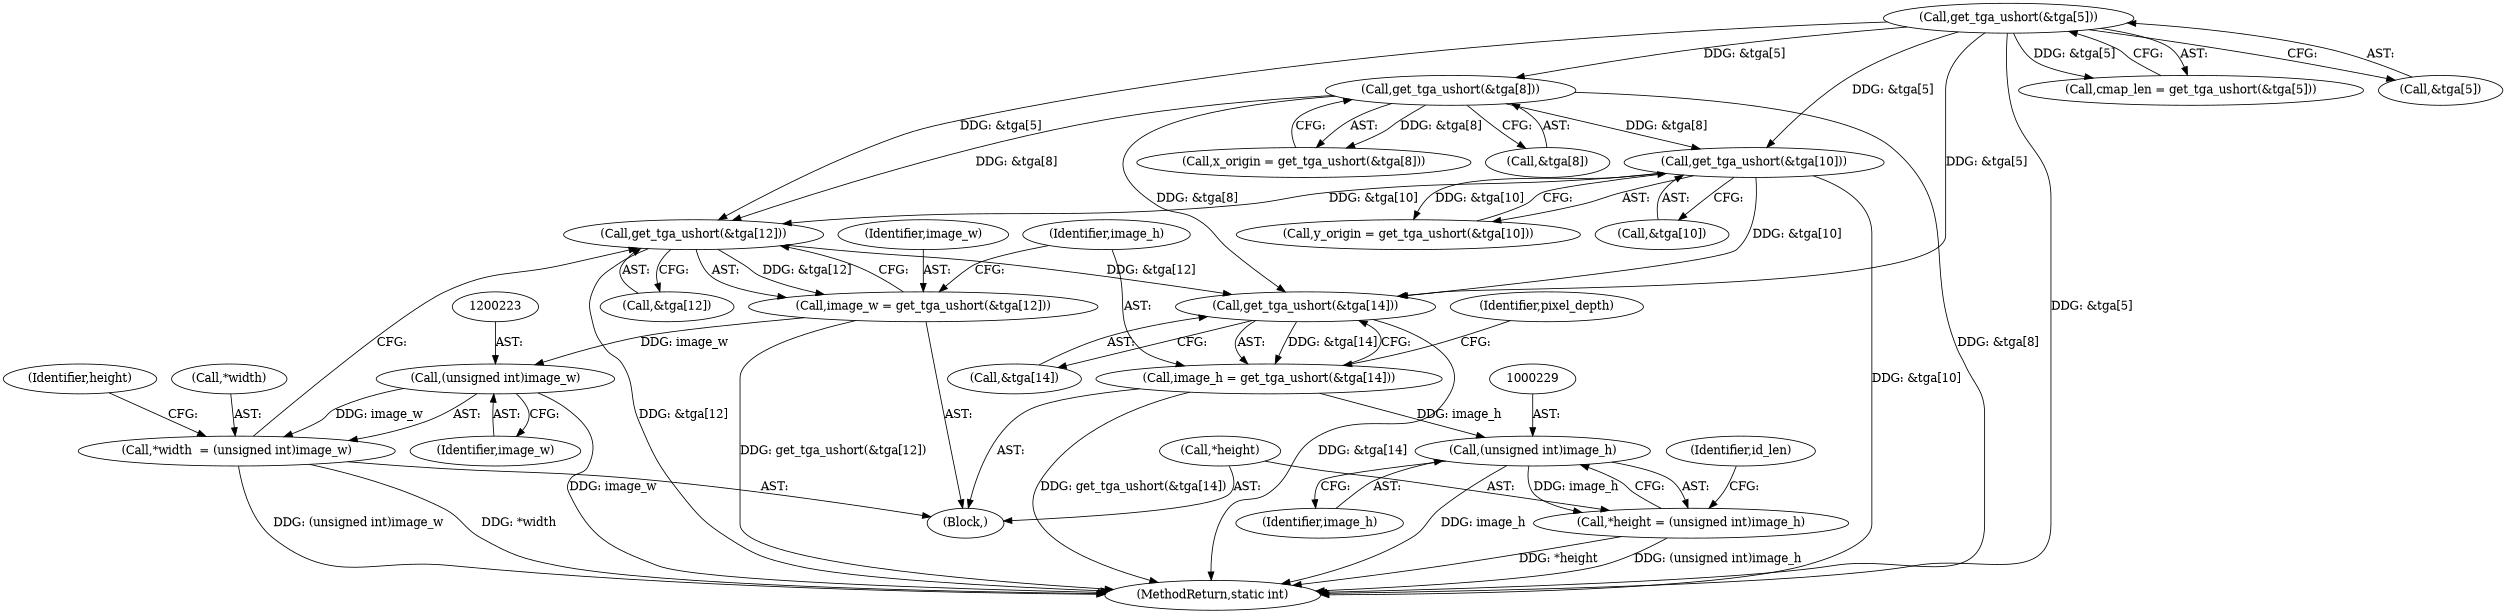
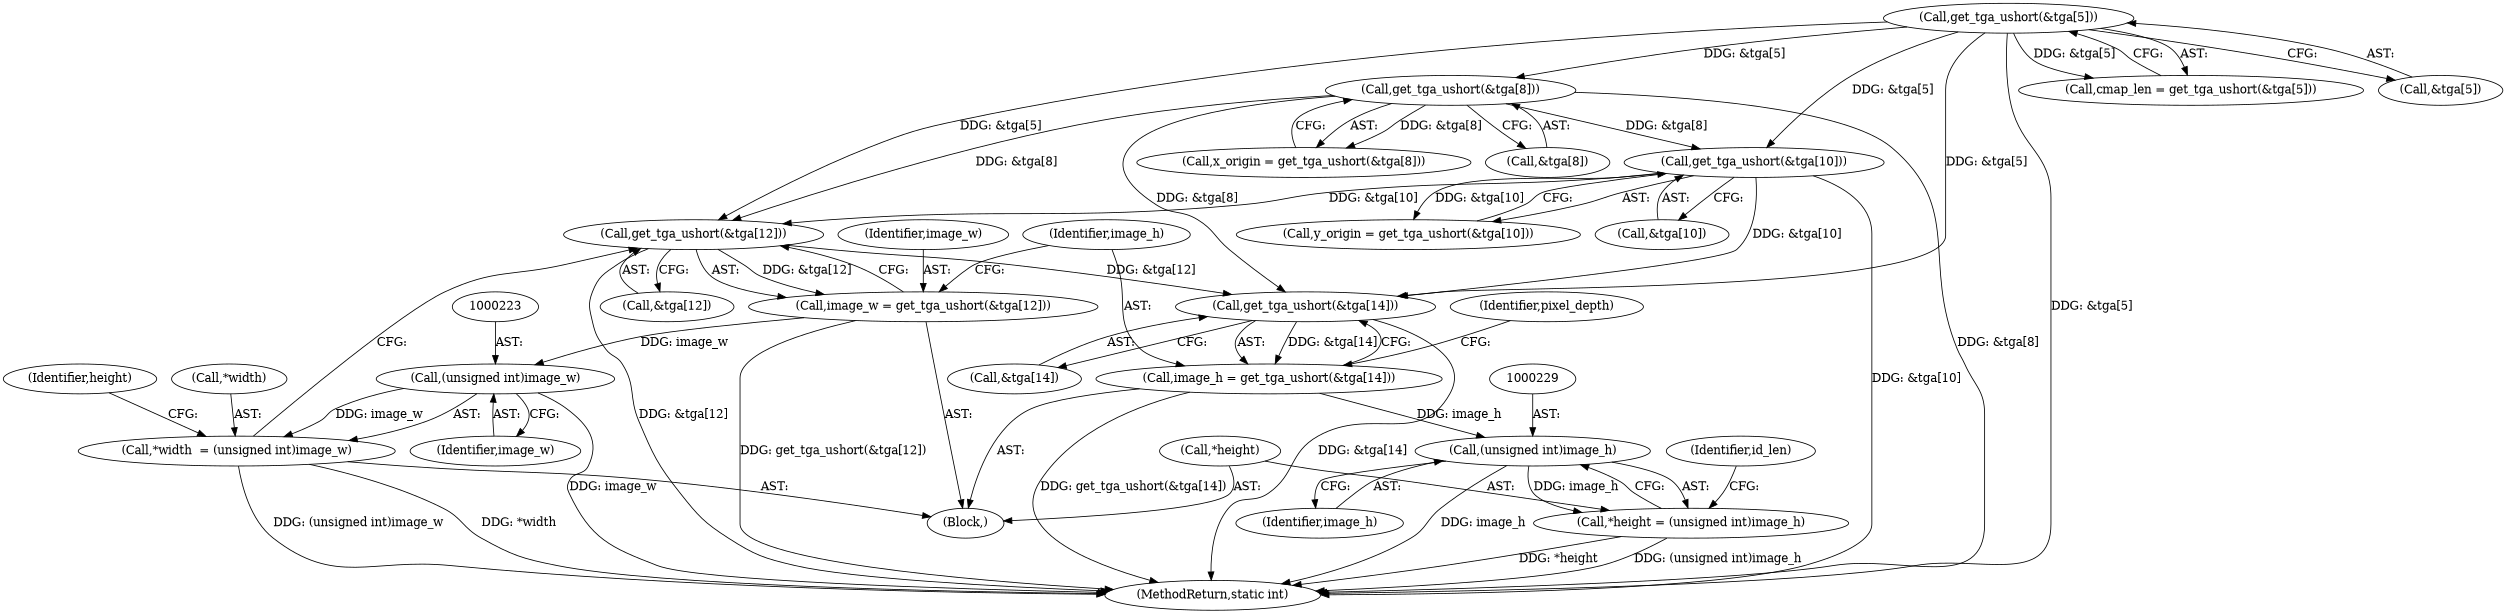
  digraph {
    n1 [label="(Call,get_tga_ushort(&tga[12]))"]
    n2 [label="(Call,image_w = get_tga_ushort(&tga[12]))"]
    n3 [label="(Call,get_tga_ushort(&tga[14]))"]
    n4 [label="(MethodReturn,static int)"]
    n5 [label="(Call,&tga[12])"]
    n6 [label="(Call,(unsigned int)image_w)"]
    n7 [label="(Block,)"]
    n8 [label="(Call,image_h = get_tga_ushort(&tga[14]))"]
    n9 [label="(Call,&tga[14])"]
    n10 [label="(Call,get_tga_ushort(&tga[8]))"]
    n11 [label="(Call,get_tga_ushort(&tga[10]))"]
    n12 [label="(Call,x_origin = get_tga_ushort(&tga[8]))"]
    n13 [label="(Call,&tga[8])"]
    n14 [label="(Call,y_origin = get_tga_ushort(&tga[10]))"]
    n15 [label="(Call,&tga[10])"]
    n16 [label="(Call,get_tga_ushort(&tga[5]))"]
    n17 [label="(Call,cmap_len = get_tga_ushort(&tga[5]))"]
    n18 [label="(Call,&tga[5])"]
    n19 [label="(Call,*width  = (unsigned int)image_w)"]
    n20 [label="(Identifier,image_w)"]
    n21 [label="(Call,(unsigned int)image_h)"]
    n22 [label="(Call,*height = (unsigned int)image_h)"]
    n23 [label="(Identifier,image_h)"]
    n24 [label="(Identifier,pixel_depth)"]
    n25 [label="(Identifier,height)"]
    n26 [label="(Identifier,image_h)"]
    n27 [label="(Identifier,id_len)"]
    n28 [label="(Identifier,image_w)"]
    n29 [label="(Call,*width)"]
    n30 [label="(Call,*height)"]
-   1000223 [label=1200223]
+   1000223
    1000229
    n1 -> n2 [label="AST: "]
    n1 -> n2 [label="DDG: &tga[12]"]
    n1 -> n3 [label="DDG: &tga[12]"]
    n1 -> n4 [label="DDG: &tga[12]"]
    n1 -> n5 [label="CFG: "]
    n2 -> n1 [label="CFG: "]
    n2 -> n4 [label="DDG: get_tga_ushort(&tga[12])"]
    n2 -> n6 [label="DDG: image_w"]
    n2 -> n7 [label="AST: "]
    n3 -> n4 [label="DDG: &tga[14]"]
    n3 -> n8 [label="AST: "]
    n3 -> n8 [label="DDG: &tga[14]"]
    n3 -> n9 [label="CFG: "]
    n5 -> n1 [label="AST: "]
    n6 -> n4 [label="DDG: image_w"]
    n6 -> n19 [label="AST: "]
    n6 -> n19 [label="DDG: image_w"]
    n6 -> n20 [label="CFG: "]
    n8 -> n3 [label="CFG: "]
    n8 -> n4 [label="DDG: get_tga_ushort(&tga[14])"]
    n8 -> n7 [label="AST: "]
    n8 -> n21 [label="DDG: image_h"]
    n9 -> n3 [label="AST: "]
    n10 -> n1 [label="DDG: &tga[8]"]
    n10 -> n3 [label="DDG: &tga[8]"]
    n10 -> n4 [label="DDG: &tga[8]"]
    n10 -> n11 [label="DDG: &tga[8]"]
    n10 -> n12 [label="AST: "]
    n10 -> n12 [label="DDG: &tga[8]"]
    n10 -> n13 [label="CFG: "]
    n11 -> n1 [label="DDG: &tga[10]"]
    n11 -> n3 [label="DDG: &tga[10]"]
    n11 -> n4 [label="DDG: &tga[10]"]
    n11 -> n14 [label="AST: "]
    n11 -> n14 [label="DDG: &tga[10]"]
    n11 -> n15 [label="CFG: "]
    n12 -> n10 [label="CFG: "]
    n13 -> n10 [label="AST: "]
    n14 -> n11 [label="CFG: "]
    n15 -> n11 [label="AST: "]
    n16 -> n1 [label="DDG: &tga[5]"]
    n16 -> n3 [label="DDG: &tga[5]"]
    n16 -> n4 [label="DDG: &tga[5]"]
    n16 -> n10 [label="DDG: &tga[5]"]
    n16 -> n11 [label="DDG: &tga[5]"]
    n16 -> n17 [label="AST: "]
    n16 -> n17 [label="DDG: &tga[5]"]
    n16 -> n18 [label="CFG: "]
    n17 -> n16 [label="CFG: "]
    n18 -> n16 [label="AST: "]
    n19 -> n1 [label="CFG: "]
    n19 -> n4 [label="DDG: (unsigned int)image_w"]
    n19 -> n4 [label="DDG: *width"]
    n19 -> n7 [label="AST: "]
    n20 -> n6 [label="AST: "]
    n21 -> n4 [label="DDG: image_h"]
    n21 -> n22 [label="AST: "]
    n21 -> n22 [label="DDG: image_h"]
    n21 -> n23 [label="CFG: "]
    n22 -> n4 [label="DDG: *height"]
    n22 -> n4 [label="DDG: (unsigned int)image_h"]
    n22 -> n21 [label="CFG: "]
    n23 -> n21 [label="AST: "]
    n24 -> n8 [label="CFG: "]
    n25 -> n19 [label="CFG: "]
    n26 -> n2 [label="CFG: "]
    n26 -> n8 [label="AST: "]
    n27 -> n22 [label="CFG: "]
    n28 -> n2 [label="AST: "]
    n29 -> n19 [label="AST: "]
    n30 -> n7 [label="AST: "]
    n30 -> n22 [label="AST: "]
    1000223 -> n6 [label="AST: "]
    1000229 -> n21 [label="AST: "]
  }
